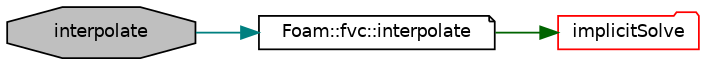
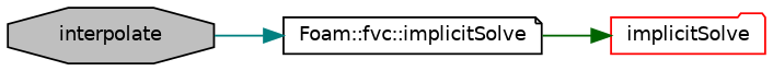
  digraph {
    rankdir=LR
    node [color=black fontname=Helvetica fontsize=10]
    edge [fontname=Helvetica fontsize=10 labelfontname=Helvetica labelfontsize=10 style=solid]
    n1 [fillcolor=grey75 fontcolor=black height=0.2 label=interpolate shape=octagon style=filled width=0.4]
-   n2 [height=0.2 label="Foam::fvc::interpolate" shape=note width=0.4]
+   n2 [height=0.2 label="Foam::fvc::implicitSolve" shape=note width=0.4]
    n3 [color=red height=0.2 label=implicitSolve shape=folder width=0.4]
    n1 -> n2 [color=teal]
    n2 -> n3 [color=darkgreen]
  }
